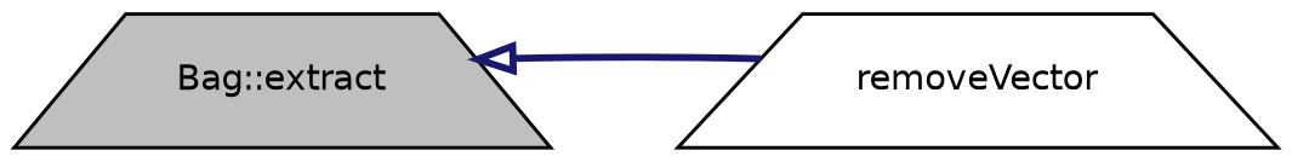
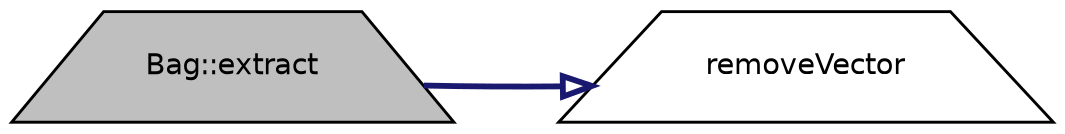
  digraph {
    rankdir=LR
    node [color=black fontname=Helvetica fontsize=10 shape=trapezium style=filled]
    n1 [fillcolor=grey75 fontcolor=black height=0.2 label="Bag::extract" width=0.4]
    n2 [fillcolor=white height=0.2 label=removeVector width=0.4]
-   n2 -> n1 [color=midnightblue fontname=Helvetica fontsize=10 labelfontname=Helvetica labelfontsize=10 style=bold arrowhead=onormal]
+   n1 -> n2 [color=midnightblue fontname=Helvetica fontsize=10 labelfontname=Helvetica labelfontsize=10 style=bold arrowhead=onormal]
  }
